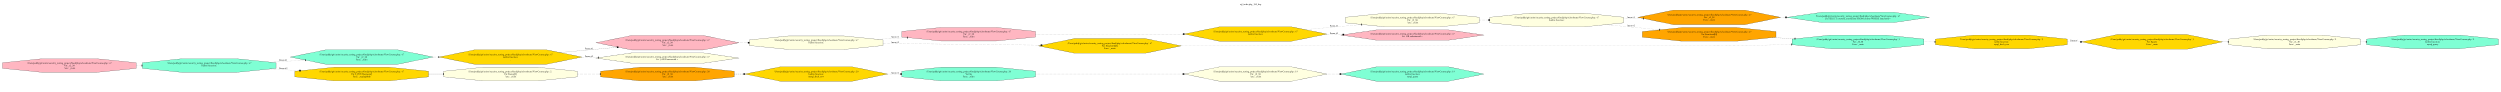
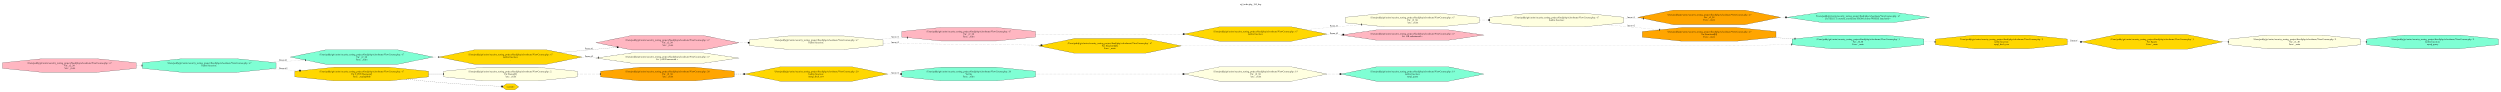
  digraph {
    label="sql_index.php_150_dep"
    labelloc=t
    rankdir=LR
    fontname="EB Garamond"
    node [shape=octagon style=filled fillcolor=gold fontname="EB Garamond"]
    edge [style=dotted arrowhead=tee fontname="EB Garamond"]
    n1 [label="/Users/peddy/git/unitn/security_testing_project/fixed/php/schoolmate/ViewCourses.php : 47\nVar: _t2_38\nFunc: _main\n" fillcolor=lightpink]
    n2 [label="/Users/peddy/git/unitn/security_testing_project/fixed/php/schoolmate/ViewCourses.php : 47\nbuiltin function:\n.\n" fillcolor=aquamarine]
    n3 [label="/Users/peddy/git/unitn/security_testing_project/fixed/php/schoolmate/ViewCourses.php : 47\nVar: _t2_38\nFunc: _main\n" shape=hexagon fillcolor=aquamarine]
    n4 [label="/Users/peddy/git/unitn/security_testing_project/fixed/php/schoolmate/ViewCourses.php : 47\nVar: $_POST[semester]\nFunc: _superglobals\n"]
    n5 [label="/Users/peddy/git/unitn/security_testing_project/fixed/php/schoolmate/ViewCourses.php : 47\nbuiltin function:\n.\n" shape=hexagon]
    n6 [label="/Users/peddy/git/unitn/security_testing_project/fixed/php/schoolmate/ViewCourses.php : 47\nVar: _t2_38\nFunc: _main\n" shape=hexagon fillcolor=lightpink]
    n7 [label="/Users/peddy/git/unitn/security_testing_project/fixed/php/schoolmate/ViewCourses.php : 47\nLit: ) AND semesterid = \n" shape=hexagon fillcolor=lightyellow]
    n8 [label="/Users/peddy/git/unitn/security_testing_project/fixed/php/schoolmate/ViewCourses.php : 47\nbuiltin function:\n.\n" fillcolor=lightyellow]
    n9 [label="/Users/peddy/git/unitn/security_testing_project/fixed/php/schoolmate/ViewCourses.php : 47\nVar: _t2_38\nFunc: _main\n" fillcolor=lightpink]
    n10 [label="/Users/peddy/git/unitn/security_testing_project/fixed/php/schoolmate/ViewCourses.php : 47\nVar: $teacherid[0]\nFunc: _main\n" shape=hexagon]
    n11 [label="/Users/peddy/git/unitn/security_testing_project/fixed/php/schoolmate/ViewCourses.php : 47\nbuiltin function:\n.\n" shape=hexagon]
    n12 [label="/Users/peddy/git/unitn/security_testing_project/fixed/php/schoolmate/ViewCourses.php : 47\nVar: _t2_38\nFunc: _main\n" fillcolor=lightyellow]
    n13 [label="/Users/peddy/git/unitn/security_testing_project/fixed/php/schoolmate/ViewCourses.php : 47\nLit:  OR substituteid = \n" shape=hexagon fillcolor=lightpink]
    n14 [label="/Users/peddy/git/unitn/security_testing_project/fixed/php/schoolmate/ViewCourses.php : 47\nbuiltin function:\n.\n" fillcolor=lightyellow]
    n15 [label="/Users/peddy/git/unitn/security_testing_project/fixed/php/schoolmate/ViewCourses.php : 47\nVar: _t2_38\nFunc: _main\n" shape=hexagon fillcolor=orange]
    n16 [label="/Users/peddy/git/unitn/security_testing_project/fixed/php/schoolmate/ViewCourses.php : 47\nVar: $teacherid[0]\nFunc: _main\n" fillcolor=orange]
    n17 [label="/Users/peddy/git/unitn/security_testing_project/fixed/php/schoolmate/ViewCourses.php : 47\nLit: SELECT courseid, coursename FROM courses WHERE (teacherid = \n" shape=hexagon fillcolor=aquamarine]
    n18 [label="/Users/peddy/git/unitn/security_testing_project/fixed/php/schoolmate/ViewCourses.php : 3\nVar: _t0_38\nFunc: _main\n" fillcolor=aquamarine]
    n19 [label="/Users/peddy/git/unitn/security_testing_project/fixed/php/schoolmate/ViewCourses.php : 3\nbuiltin function:\nmysql_fetch_row\n"]
    n20 [label="/Users/peddy/git/unitn/security_testing_project/fixed/php/schoolmate/ViewCourses.php : 3\nVar: $query\nFunc: _main\n" shape=hexagon]
    n21 [label="/Users/peddy/git/unitn/security_testing_project/fixed/php/schoolmate/ViewCourses.php : 2\nVar: _t1_38\nFunc: _main\n" fillcolor=lightyellow]
    n22 [label="/Users/peddy/git/unitn/security_testing_project/fixed/php/schoolmate/ViewCourses.php : 2\nbuiltin function:\nmysql_query\n" fillcolor=aquamarine]
    n23 [label="/Users/peddy/git/unitn/security_testing_project/fixed/php/schoolmate/ViewCourses.php : 21\nVar: $temp[0]\nFunc: _main\n" fillcolor=lightyellow]
+   n24 [label="<uninit>" shape=hexagon]
    n25 [label="/Users/peddy/git/unitn/security_testing_project/fixed/php/schoolmate/ViewCourses.php : 20\nVar: _t0_38\nFunc: _main\n" fillcolor=orange]
    n26 [label="/Users/peddy/git/unitn/security_testing_project/fixed/php/schoolmate/ViewCourses.php : 20\nbuiltin function:\nmysql_fetch_row\n" shape=hexagon]
    n27 [label="/Users/peddy/git/unitn/security_testing_project/fixed/php/schoolmate/ViewCourses.php : 20\nVar: $q\nFunc: _main\n" fillcolor=aquamarine]
    n28 [label="/Users/peddy/git/unitn/security_testing_project/fixed/php/schoolmate/ViewCourses.php : 19\nVar: _t0_38\nFunc: _main\n" shape=hexagon fillcolor=lightyellow]
    n29 [label="/Users/peddy/git/unitn/security_testing_project/fixed/php/schoolmate/ViewCourses.php : 19\nbuiltin function:\nmysql_query\n" shape=hexagon fillcolor=aquamarine]
    n1 -> n2
    n2 -> n3 [label="Param #1"]
    n2 -> n4 [label="Param #2" arrowhead=box]
    n3 -> n5
    n4 -> n23 [style=dashed]
+   n4 -> n24 [style=dashed arrowhead=box]
    n5 -> n6 [label="Param #1" style=dashed arrowhead=box]
    n5 -> n7 [label="Param #2"]
    n6 -> n8 [arrowhead=box]
    n8 -> n9 [label="Param #1"]
    n8 -> n10 [label="Param #2" arrowhead=box]
    n9 -> n11 [arrowhead=box]
    n10 -> n18
    n11 -> n12 [label="Param #1"]
    n11 -> n13 [label="Param #2" arrowhead=box]
    n12 -> n14 [arrowhead=box]
    n14 -> n15 [label="Param #1"]
    n14 -> n16 [label="Param #2"]
    n15 -> n17 [arrowhead=box]
    n16 -> n18 [style=dashed]
    n18 -> n19
    n19 -> n20 [label="Param #1" arrowhead=box]
    n20 -> n21 [style=dashed]
    n21 -> n22
    n23 -> n25
    n25 -> n26 [style=dashed arrowhead=box]
    n26 -> n27 [label="Param #1" arrowhead=box]
    n27 -> n28 [arrowhead=box]
    n28 -> n29 [arrowhead=box]
  }
